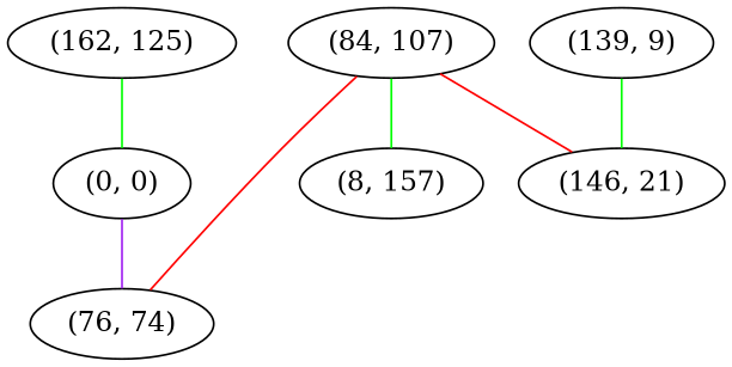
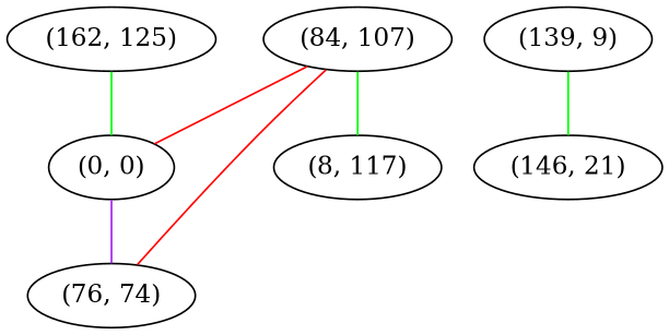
  graph {
    edge [color=green weight=1]
    "(162, 125)"
    "(0, 0)"
    "(76, 74)"
    "(139, 9)"
    "(146, 21)"
    "(84, 107)"
-   "(8, 117)" [label="(8, 157)"]
+   "(8, 117)"
    "(162, 125)" -- "(0, 0)" [weight=2]
    "(0, 0)" -- "(76, 74)" [color=purple weight=4]
    "(139, 9)" -- "(146, 21)"
    "(84, 107)" -- "(76, 74)" [color=red]
-   "(84, 107)" -- "(146, 21)" [color=red]
+   "(84, 107)" -- "(0, 0)" [color=red]
    "(84, 107)" -- "(8, 117)" [weight=2]
  }
